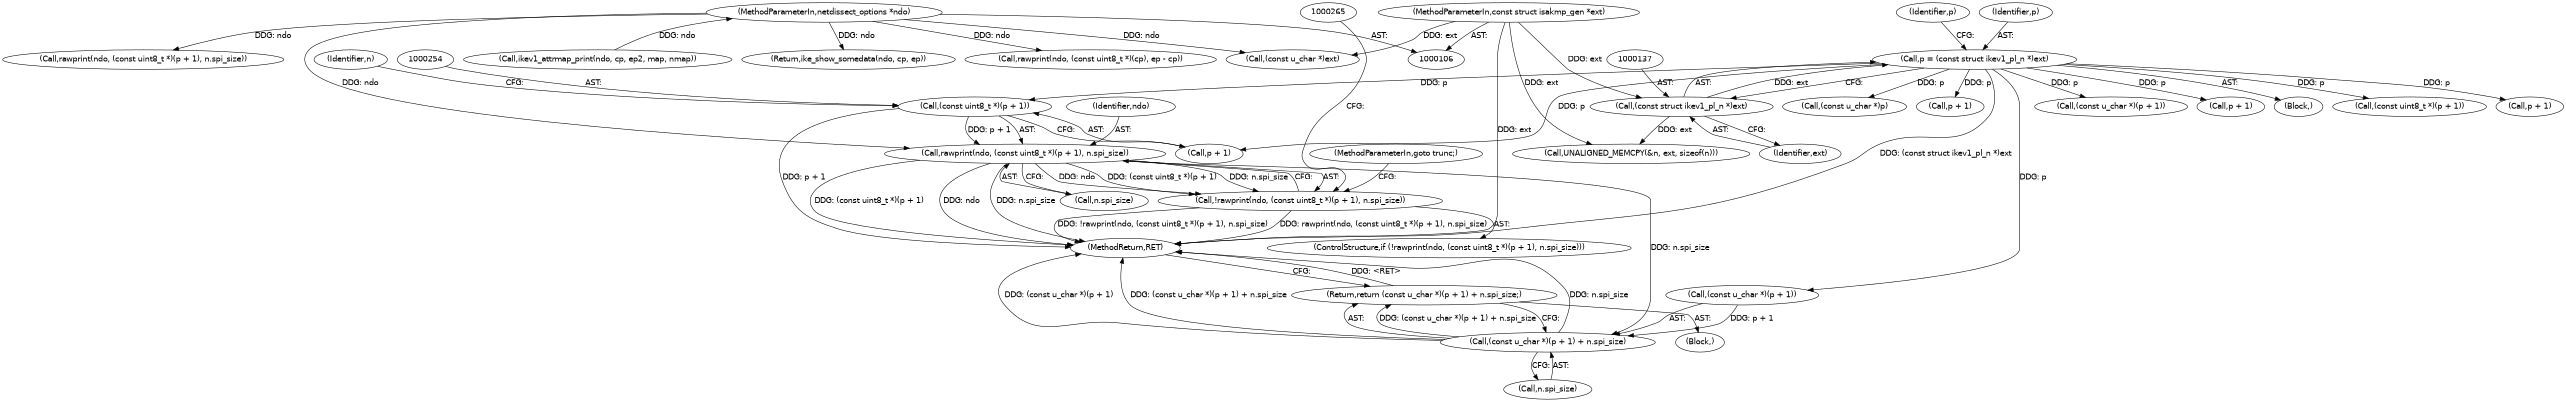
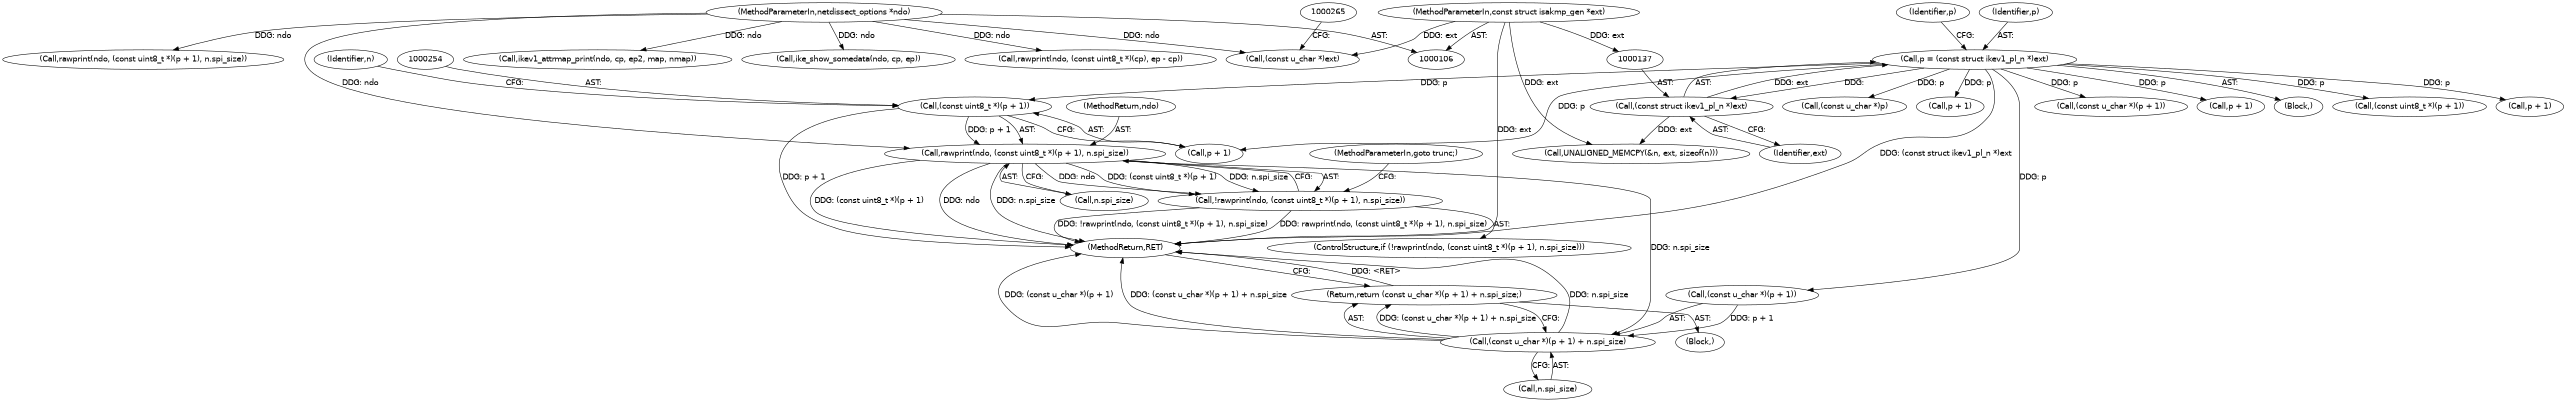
  digraph {
    fontname="DejaVu Sans"
    node [fontname="DejaVu Sans"]
    edge [fontname="DejaVu Sans"]
    n1 [label="(Call,rawprint(ndo, (const uint8_t *)(p + 1), n.spi_size))"]
    n2 [label="(Call,!rawprint(ndo, (const uint8_t *)(p + 1), n.spi_size))"]
    n3 [label="(Call,(const u_char *)(p + 1) + n.spi_size)"]
    n4 [label="(Call,n.spi_size)"]
    n5 [label="(MethodReturn,RET)"]
    n6 [label="(ControlStructure,if (!rawprint(ndo, (const uint8_t *)(p + 1), n.spi_size)))"]
    n7 [label="(Return,return (const u_char *)(p + 1) + n.spi_size;)"]
    n8 [label="(Call,n.spi_size)"]
    n9 [label="(MethodParameterIn,netdissect_options *ndo)"]
    n10 [label="(Call,rawprint(ndo, (const uint8_t *)(cp), ep - cp))"]
    n11 [label="(Call,rawprint(ndo, (const uint8_t *)(p + 1), n.spi_size))"]
    n12 [label="(Call,ikev1_attrmap_print(ndo, cp, ep2, map, nmap))"]
-   n13 [label="(Return,ike_show_somedata(ndo, cp, ep))"]
+   n13 [label="(Call,ike_show_somedata(ndo, cp, ep))"]
    1000106
    n15 [label="(Call,(const u_char *)ext)"]
    n16 [label="(Call,(const uint8_t *)(p + 1))"]
    n17 [label="(Call,p + 1)"]
    n18 [label="(Call,p = (const struct ikev1_pl_n *)ext)"]
    n19 [label="(Call,(const struct ikev1_pl_n *)ext)"]
    n20 [label="(Call,(const u_char *)p)"]
    n21 [label="(Call,p + 1)"]
    n22 [label="(Call,(const u_char *)(p + 1))"]
    n23 [label="(Call,(const u_char *)(p + 1))"]
    n24 [label="(Call,p + 1)"]
    n25 [label="(Block,)"]
    n26 [label="(Call,(const uint8_t *)(p + 1))"]
    n27 [label="(Call,p + 1)"]
    n28 [label="(Call,UNALIGNED_MEMCPY(&n, ext, sizeof(n)))"]
    n29 [label="(Identifier,ext)"]
    n30 [label="(MethodParameterIn,const struct isakmp_gen *ext)"]
    n31 [label="(Block,)"]
-   n32 [label="(Identifier,ndo)"]
+   n32 [label="(MethodReturn,ndo)"]
    n33 [label="(Identifier,p)"]
    n34 [label="(Identifier,p)"]
    n35 [label="(MethodParameterIn,goto trunc;)"]
    n36 [label="(Identifier,n)"]
    1000254
    1000137
    1000265
    n1 -> n2 [label="AST: "]
    n1 -> n2 [label="DDG: ndo"]
    n1 -> n2 [label="DDG: (const uint8_t *)(p + 1)"]
    n1 -> n2 [label="DDG: n.spi_size"]
    n1 -> n3 [label="DDG: n.spi_size"]
    n1 -> n4 [label="CFG: "]
    n1 -> n5 [label="DDG: (const uint8_t *)(p + 1)"]
    n1 -> n5 [label="DDG: ndo"]
    n1 -> n5 [label="DDG: n.spi_size"]
    n2 -> n1 [label="CFG: "]
    n2 -> n5 [label="DDG: rawprint(ndo, (const uint8_t *)(p + 1), n.spi_size)"]
    n2 -> n5 [label="DDG: !rawprint(ndo, (const uint8_t *)(p + 1), n.spi_size)"]
    n2 -> n6 [label="AST: "]
    n3 -> n5 [label="DDG: n.spi_size"]
    n3 -> n5 [label="DDG: (const u_char *)(p + 1)"]
    n3 -> n5 [label="DDG: (const u_char *)(p + 1) + n.spi_size"]
    n3 -> n7 [label="AST: "]
    n3 -> n7 [label="DDG: (const u_char *)(p + 1) + n.spi_size"]
    n3 -> n8 [label="CFG: "]
    n4 -> n1 [label="AST: "]
    n5 -> n7 [label="CFG: "]
    n7 -> n3 [label="CFG: "]
    n7 -> n5 [label="DDG: <RET>"]
    n7 -> n31 [label="AST: "]
    n8 -> n3 [label="AST: "]
    n9 -> n1 [label="DDG: ndo"]
    n9 -> n10 [label="DDG: ndo"]
    n9 -> n11 [label="DDG: ndo"]
-   n12 -> n9 [label="DDG: ndo"]
+   n9 -> n12 [label="DDG: ndo"]
    n9 -> n13 [label="DDG: ndo"]
    n9 -> 1000106 [label="AST: "]
    n9 -> n15 [label="DDG: ndo"]
    n16 -> n1 [label="AST: "]
    n16 -> n1 [label="DDG: p + 1"]
    n16 -> n5 [label="DDG: p + 1"]
    n16 -> n17 [label="CFG: "]
    n17 -> n16 [label="AST: "]
    n18 -> n5 [label="DDG: (const struct ikev1_pl_n *)ext"]
    n18 -> n16 [label="DDG: p"]
    n18 -> n17 [label="DDG: p"]
-   n18 -> n19 [label="CFG: "]
+   n18 -> n19 [label="DDG: "]
    n18 -> n20 [label="DDG: p"]
    n18 -> n21 [label="DDG: p"]
    n18 -> n22 [label="DDG: p"]
    n18 -> n23 [label="DDG: p"]
    n18 -> n24 [label="DDG: p"]
    n18 -> n25 [label="AST: "]
    n18 -> n26 [label="DDG: p"]
    n18 -> n27 [label="DDG: p"]
    n19 -> n18 [label="AST: "]
    n19 -> n18 [label="DDG: ext"]
    n19 -> n28 [label="DDG: ext"]
    n19 -> n29 [label="CFG: "]
    n23 -> n3 [label="AST: "]
    n23 -> n3 [label="DDG: p + 1"]
    n29 -> n19 [label="AST: "]
    n30 -> n5 [label="DDG: ext"]
    n30 -> 1000106 [label="AST: "]
    n30 -> n15 [label="DDG: ext"]
-   n30 -> n19 [label="DDG: ext"]
+   n30 -> 1000137 [label="DDG: ext"]
    n30 -> n28 [label="DDG: ext"]
    n32 -> n1 [label="AST: "]
    n33 -> n18 [label="CFG: "]
    n34 -> n18 [label="AST: "]
    n35 -> n2 [label="CFG: "]
    n36 -> n16 [label="CFG: "]
    1000254 -> n16 [label="AST: "]
    1000137 -> n19 [label="AST: "]
-   1000265 -> n2 [label="CFG: "]
+   1000265 -> n15 [label="CFG: "]
  }
